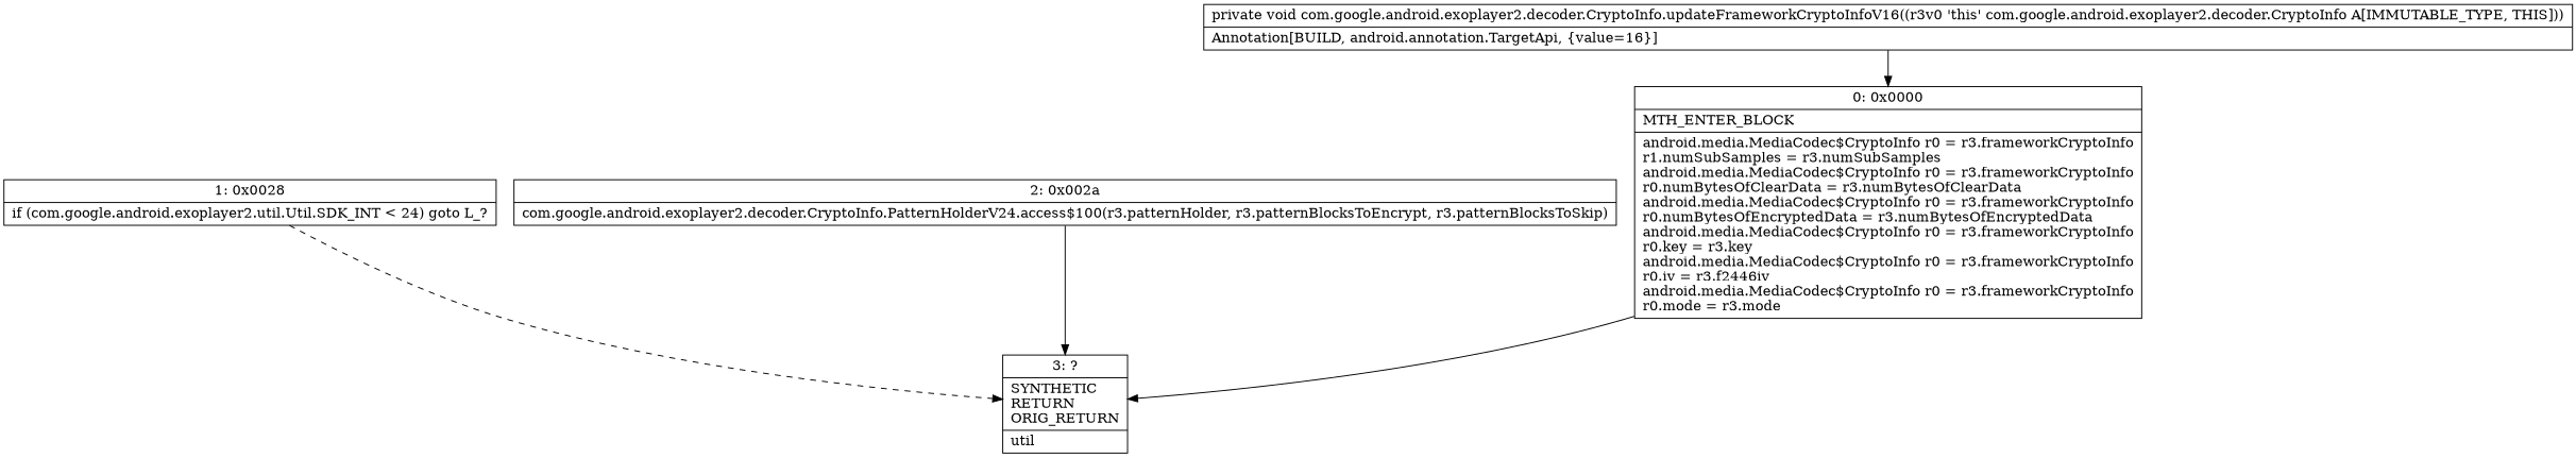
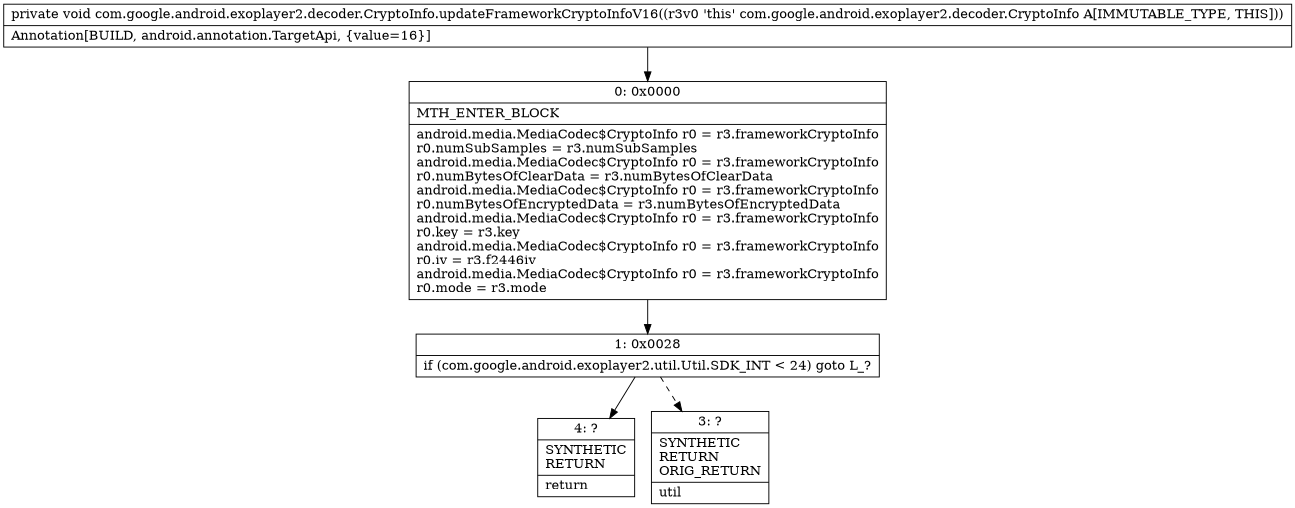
  digraph {
    node [shape=record]
-   n1 [label="{0\:\ 0x0000|MTH_ENTER_BLOCK\l|android.media.MediaCodec$CryptoInfo r0 = r3.frameworkCryptoInfo\lr1.numSubSamples = r3.numSubSamples\landroid.media.MediaCodec$CryptoInfo r0 = r3.frameworkCryptoInfo\lr0.numBytesOfClearData = r3.numBytesOfClearData\landroid.media.MediaCodec$CryptoInfo r0 = r3.frameworkCryptoInfo\lr0.numBytesOfEncryptedData = r3.numBytesOfEncryptedData\landroid.media.MediaCodec$CryptoInfo r0 = r3.frameworkCryptoInfo\lr0.key = r3.key\landroid.media.MediaCodec$CryptoInfo r0 = r3.frameworkCryptoInfo\lr0.iv = r3.f2446iv\landroid.media.MediaCodec$CryptoInfo r0 = r3.frameworkCryptoInfo\lr0.mode = r3.mode\l}"]
+   n1 [label="{0\:\ 0x0000|MTH_ENTER_BLOCK\l|android.media.MediaCodec$CryptoInfo r0 = r3.frameworkCryptoInfo\lr0.numSubSamples = r3.numSubSamples\landroid.media.MediaCodec$CryptoInfo r0 = r3.frameworkCryptoInfo\lr0.numBytesOfClearData = r3.numBytesOfClearData\landroid.media.MediaCodec$CryptoInfo r0 = r3.frameworkCryptoInfo\lr0.numBytesOfEncryptedData = r3.numBytesOfEncryptedData\landroid.media.MediaCodec$CryptoInfo r0 = r3.frameworkCryptoInfo\lr0.key = r3.key\landroid.media.MediaCodec$CryptoInfo r0 = r3.frameworkCryptoInfo\lr0.iv = r3.f2446iv\landroid.media.MediaCodec$CryptoInfo r0 = r3.frameworkCryptoInfo\lr0.mode = r3.mode\l}"]
    n2 [label="{1\:\ 0x0028|if (com.google.android.exoplayer2.util.Util.SDK_INT \< 24) goto L_?\l}"]
+   n3 [label="{4\:\ ?|SYNTHETIC\lRETURN\l|return\l}"]
    n4 [label="{3\:\ ?|SYNTHETIC\lRETURN\lORIG_RETURN\l|util\l}"]
-   n5 [label="{2\:\ 0x002a|com.google.android.exoplayer2.decoder.CryptoInfo.PatternHolderV24.access$100(r3.patternHolder, r3.patternBlocksToEncrypt, r3.patternBlocksToSkip)\l}"]
    n6 [label="{private void com.google.android.exoplayer2.decoder.CryptoInfo.updateFrameworkCryptoInfoV16((r3v0 'this' com.google.android.exoplayer2.decoder.CryptoInfo A[IMMUTABLE_TYPE, THIS]))  | Annotation[BUILD, android.annotation.TargetApi, \{value=16\}]\l}"]
-   n1 -> n4
+   n1 -> n2
+   n2 -> n3
    n2 -> n4 [style=dashed]
-   n5 -> n4
    n6 -> n1
  }
